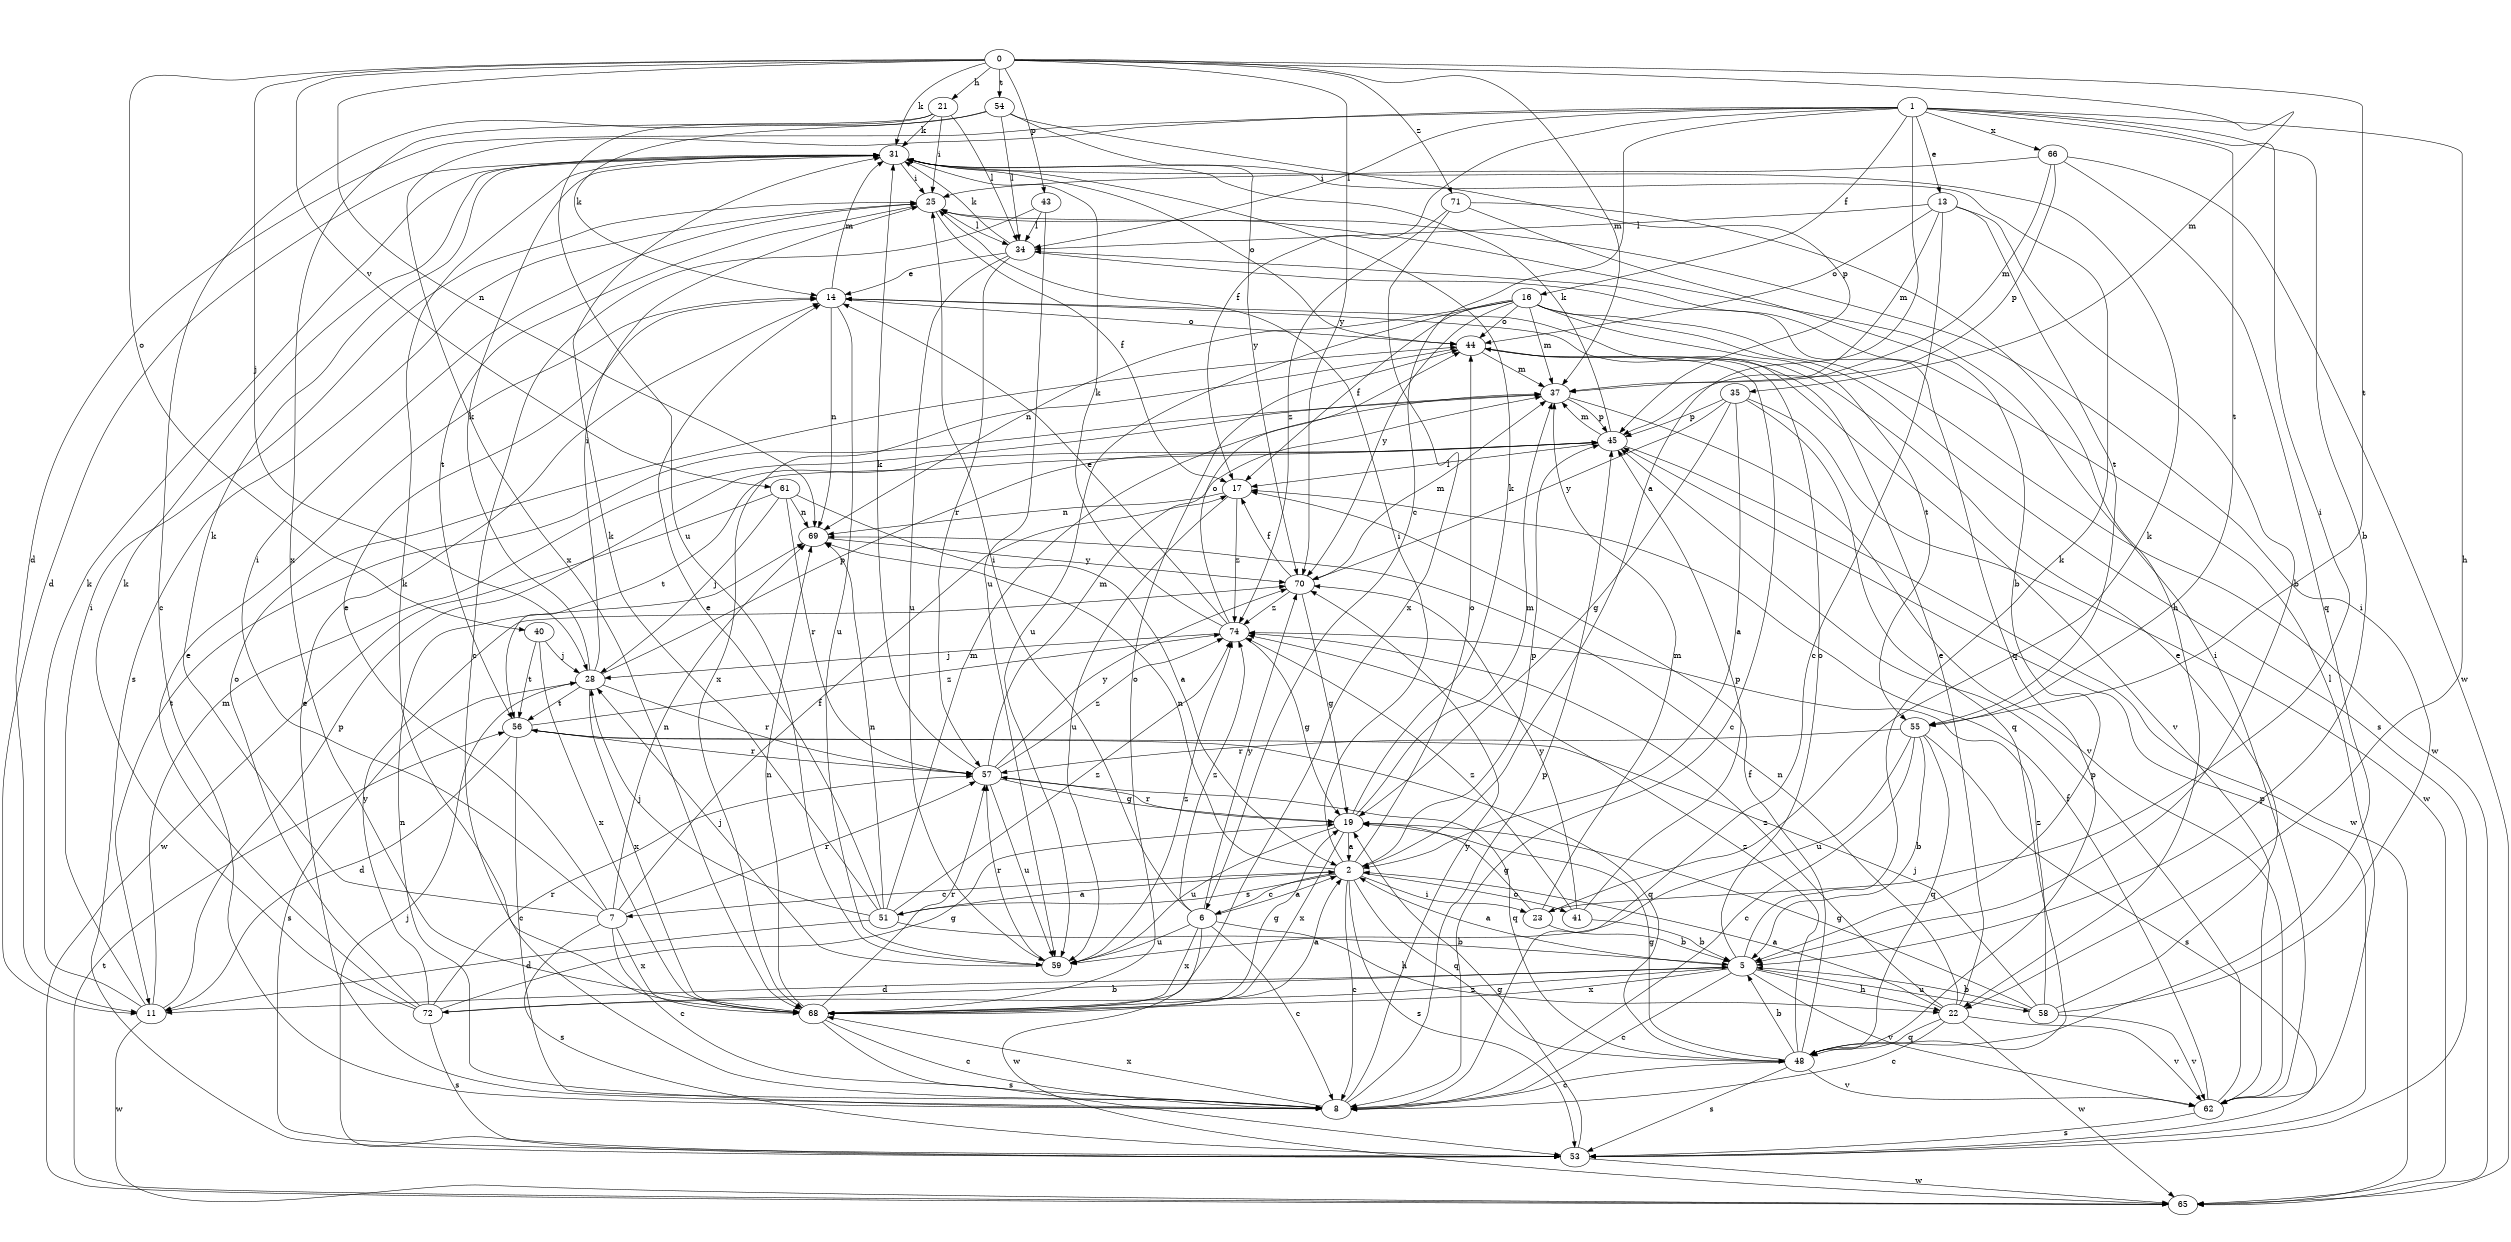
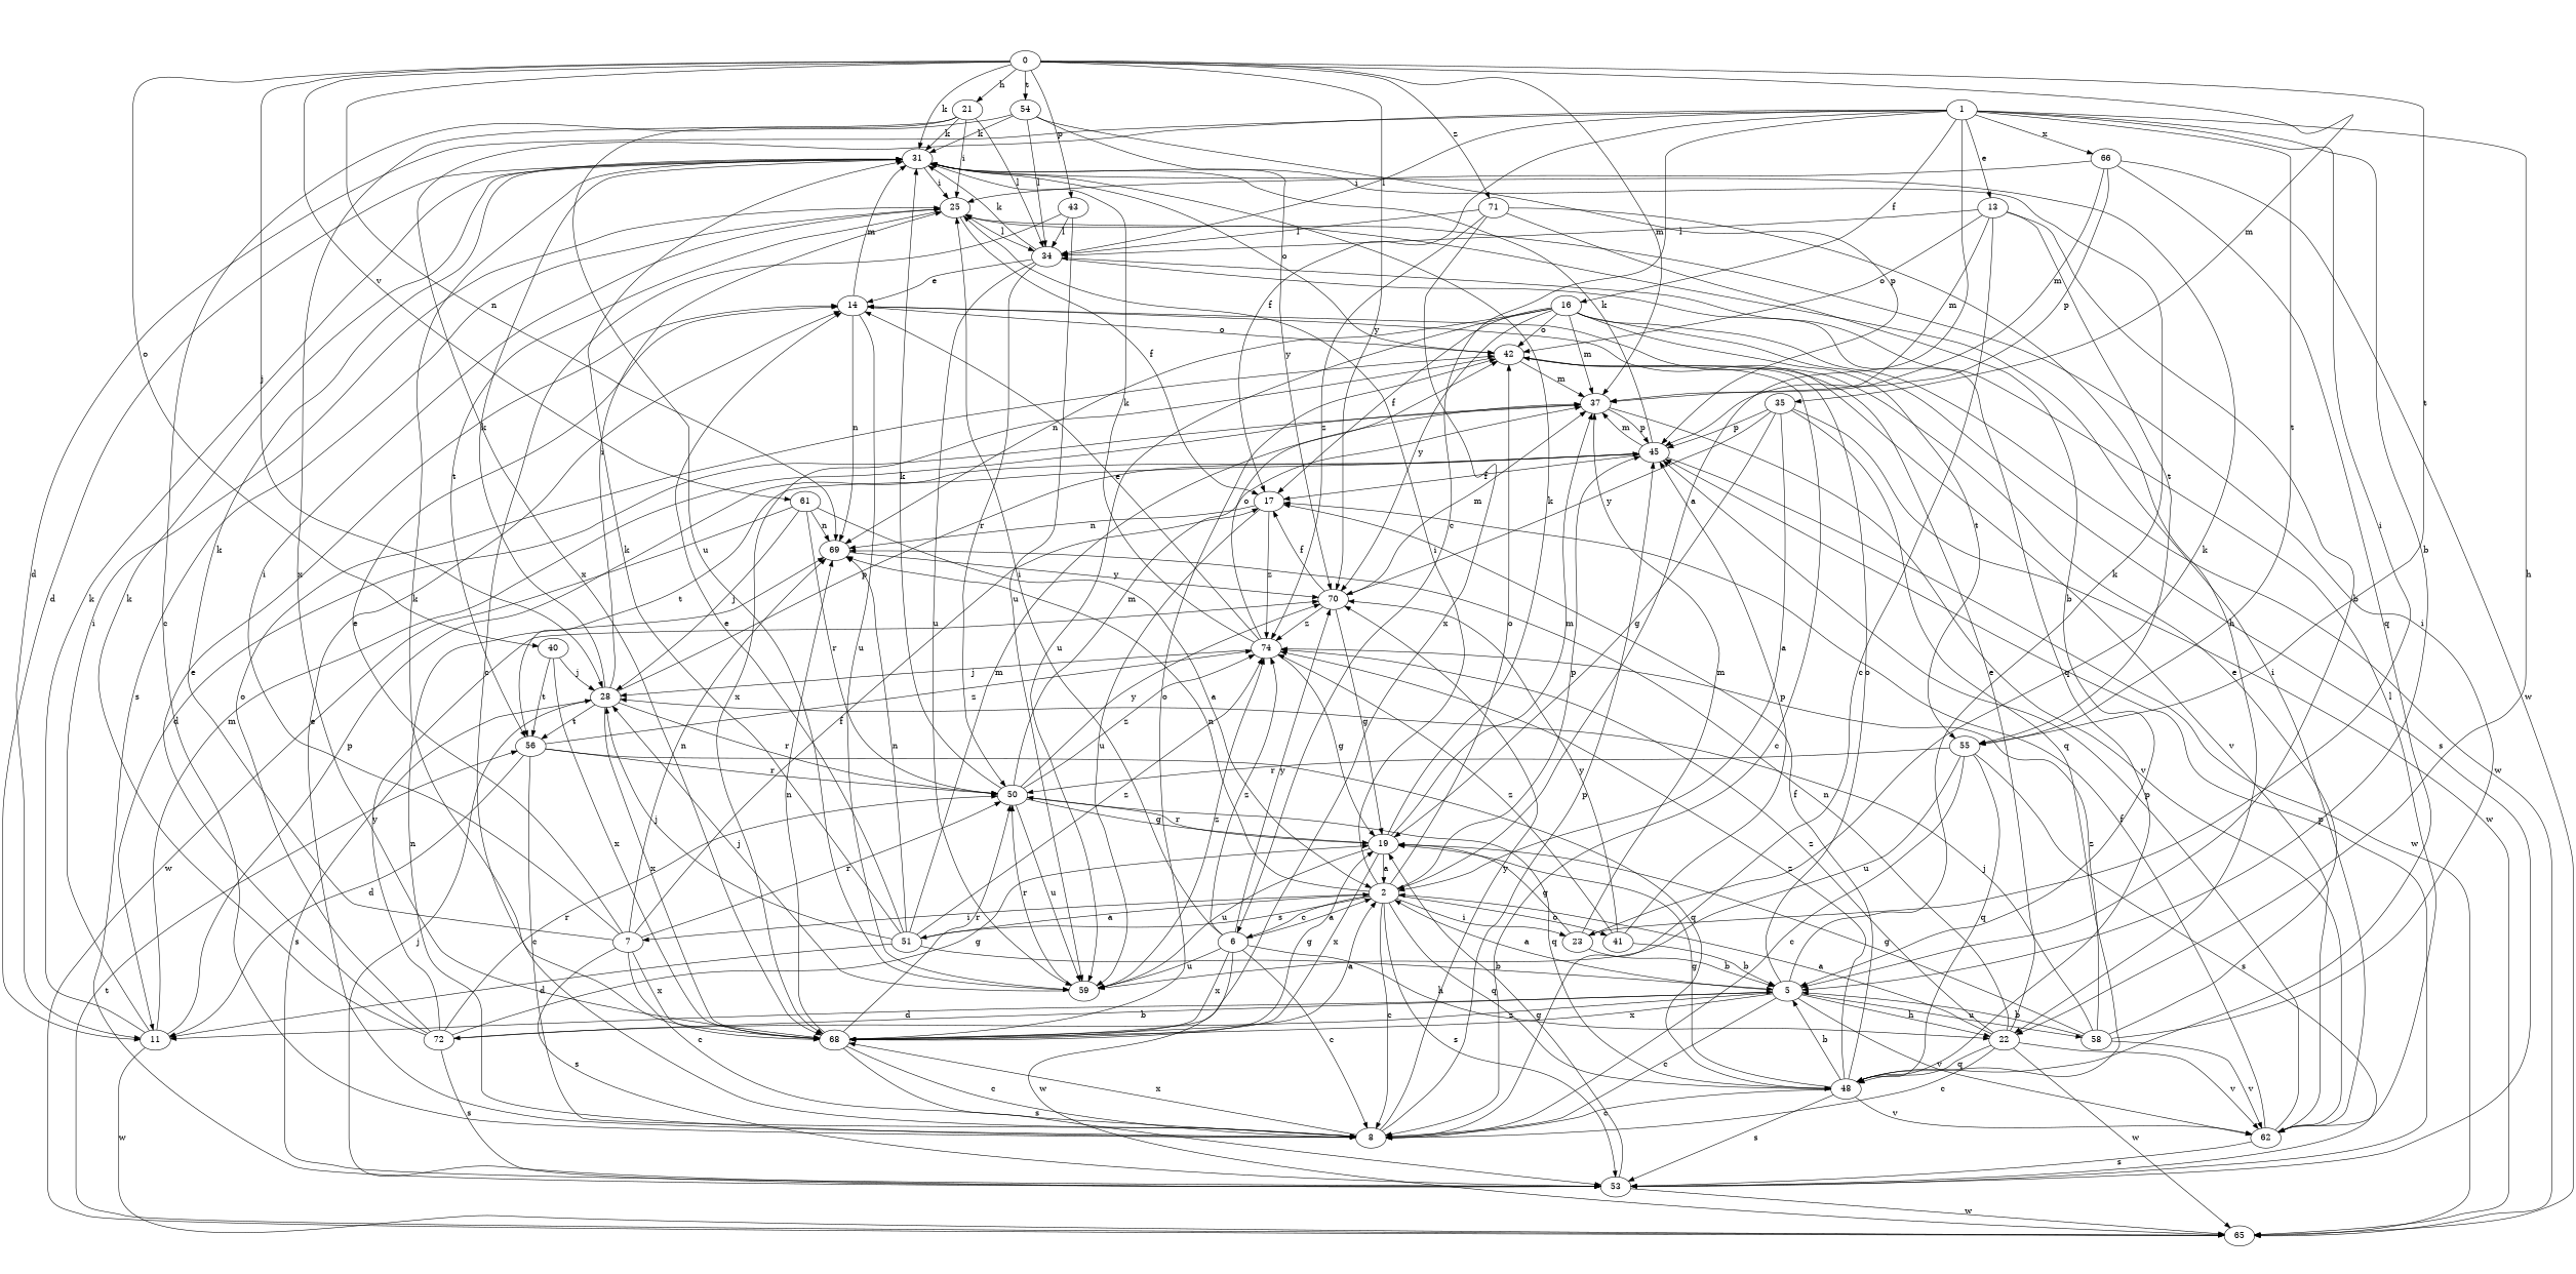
  strict digraph {
    0
    21
    28
    31
    35
    37
    n7 [label=69]
    40
    43
    54
    55
    61
    70
    71
    34
    68
    25
    59
    45
    53
-   50 [label=57]
+   50
    56
    11
-   42 [label=44]
+   42
    2
    48
    65
    19
    62
    8
    5
    17
    74
    22
    1
    6
    13
    16
    23
    66
    7
    41
    51
    58
    72
    14
    0 -> 21 [label=h]
    0 -> 28 [label=j]
    0 -> 31 [label=k]
    0 -> 35 [label=m]
    0 -> 37 [label=m]
    0 -> n7 [label=n]
    0 -> 40 [label=o]
    0 -> 43 [label=p]
    0 -> 54 [label=t]
    0 -> 55 [label=t]
    0 -> 61 [label=v]
    0 -> 70 [label=y]
    0 -> 71 [label=z]
    21 -> 31 [label=k]
    21 -> 34 [label=l]
    21 -> 68 [label=x]
    21 -> 25 [label=i]
    21 -> 59 [label=u]
    28 -> 31 [label=k]
    28 -> 68 [label=x]
    28 -> 25 [label=i]
    28 -> 45 [label=p]
    28 -> 53 [label=s]
    28 -> 50 [label=r]
    28 -> 56 [label=t]
    31 -> 25 [label=i]
    31 -> 11 [label=d]
    31 -> 42 [label=o]
    35 -> 70 [label=y]
    35 -> 45 [label=p]
    35 -> 2 [label=a]
    35 -> 48 [label=q]
    35 -> 65 [label=w]
    35 -> 19 [label=g]
    37 -> 45 [label=p]
-   37 -> 11 [label=t]
+   37 -> 11 [label=d]
    37 -> 62 [label=v]
    n7 -> 70 [label=y]
    40 -> 28 [label=j]
    40 -> 68 [label=x]
    40 -> 56 [label=t]
    43 -> 34 [label=l]
    43 -> 59 [label=u]
    43 -> 8 [label=c]
-   54 -> 14 [label=k]
+   54 -> 31 [label=k]
    54 -> 70 [label=y]
    54 -> 34 [label=l]
    54 -> 45 [label=p]
    54 -> 8 [label=c]
    55 -> 59 [label=u]
    55 -> 53 [label=s]
    55 -> 50 [label=r]
    55 -> 48 [label=q]
    55 -> 8 [label=c]
-   55 -> 5 [label=b]
    61 -> 28 [label=j]
    61 -> n7 [label=n]
    61 -> 50 [label=r]
    61 -> 2 [label=a]
    61 -> 65 [label=w]
    70 -> 37 [label=m]
    70 -> 19 [label=g]
    70 -> 17 [label=f]
    70 -> 74 [label=z]
+   71 -> 34 [label=l]
    71 -> 68 [label=x]
    71 -> 5 [label=b]
    71 -> 74 [label=z]
    71 -> 22 [label=h]
    34 -> 31 [label=k]
    34 -> 59 [label=u]
    34 -> 50 [label=r]
    34 -> 48 [label=q]
    34 -> 14 [label=e]
    68 -> 31 [label=k]
    68 -> n7 [label=n]
    68 -> 53 [label=s]
    68 -> 50 [label=r]
    68 -> 42 [label=o]
    68 -> 2 [label=a]
    68 -> 19 [label=g]
    68 -> 8 [label=c]
    25 -> 34 [label=l]
    25 -> 53 [label=s]
    25 -> 56 [label=t]
    25 -> 17 [label=f]
    59 -> 28 [label=j]
    59 -> 50 [label=r]
    59 -> 74 [label=z]
    45 -> 31 [label=k]
    45 -> 37 [label=m]
    45 -> 56 [label=t]
    45 -> 65 [label=w]
-   45 -> 17 [label=l]
+   45 -> 17 [label=f]
    53 -> 28 [label=j]
    53 -> 45 [label=p]
    53 -> 65 [label=w]
    53 -> 19 [label=g]
    50 -> 31 [label=k]
    50 -> 37 [label=m]
    50 -> 70 [label=y]
    50 -> 59 [label=u]
    50 -> 48 [label=q]
    50 -> 19 [label=g]
    50 -> 74 [label=z]
    56 -> 50 [label=r]
    56 -> 11 [label=d]
    56 -> 48 [label=q]
    56 -> 8 [label=c]
    56 -> 74 [label=z]
    11 -> 31 [label=k]
    11 -> 37 [label=m]
    11 -> 25 [label=i]
    11 -> 45 [label=p]
    11 -> 65 [label=w]
    42 -> 37 [label=m]
    42 -> 68 [label=x]
    42 -> 62 [label=v]
    42 -> 8 [label=c]
    2 -> n7 [label=n]
    2 -> 25 [label=i]
    2 -> 45 [label=p]
    2 -> 53 [label=s]
    2 -> 42 [label=o]
    2 -> 48 [label=q]
    2 -> 8 [label=c]
    2 -> 6 [label=c]
    2 -> 23 [label=i]
-   2 -> 7 [label=c]
+   2 -> 7 [label=i]
    2 -> 41 [label=o]
    2 -> 51 [label=s]
    48 -> 53 [label=s]
    48 -> 19 [label=g]
    48 -> 62 [label=v]
    48 -> 8 [label=c]
    48 -> 5 [label=b]
    48 -> 17 [label=f]
    48 -> 74 [label=z]
    65 -> 56 [label=t]
    19 -> 31 [label=k]
    19 -> 37 [label=m]
    19 -> 68 [label=x]
    19 -> 59 [label=u]
    19 -> 50 [label=r]
    19 -> 2 [label=a]
    62 -> 34 [label=l]
    62 -> 25 [label=i]
    62 -> 45 [label=p]
    62 -> 53 [label=s]
    62 -> 17 [label=f]
    8 -> n7 [label=n]
    8 -> 70 [label=y]
    8 -> 68 [label=x]
    8 -> 45 [label=p]
    8 -> 14 [label=e]
    5 -> 31 [label=k]
    5 -> 68 [label=x]
    5 -> 11 [label=d]
    5 -> 42 [label=o]
    5 -> 2 [label=a]
    5 -> 62 [label=v]
    5 -> 8 [label=c]
    5 -> 22 [label=h]
    5 -> 58 [label=u]
    5 -> 72 [label=z]
    17 -> n7 [label=n]
    17 -> 59 [label=u]
    17 -> 74 [label=z]
    74 -> 28 [label=j]
    74 -> 31 [label=k]
    74 -> 42 [label=o]
    74 -> 19 [label=g]
    74 -> 14 [label=e]
    22 -> n7 [label=n]
    22 -> 2 [label=a]
    22 -> 48 [label=q]
    22 -> 65 [label=w]
    22 -> 62 [label=v]
    22 -> 8 [label=c]
    22 -> 74 [label=z]
    22 -> 14 [label=e]
    1 -> 55 [label=t]
    1 -> 34 [label=l]
    1 -> 68 [label=x]
    1 -> 11 [label=d]
    1 -> 2 [label=a]
    1 -> 5 [label=b]
    1 -> 17 [label=f]
    1 -> 22 [label=h]
    1 -> 6 [label=c]
    1 -> 13 [label=e]
    1 -> 16 [label=f]
    1 -> 23 [label=i]
    1 -> 66 [label=x]
    6 -> 70 [label=y]
    6 -> 68 [label=x]
    6 -> 25 [label=i]
    6 -> 59 [label=u]
    6 -> 2 [label=a]
    6 -> 65 [label=w]
    6 -> 8 [label=c]
    6 -> 74 [label=z]
    6 -> 22 [label=h]
    13 -> 37 [label=m]
    13 -> 55 [label=t]
    13 -> 34 [label=l]
    13 -> 42 [label=o]
    13 -> 8 [label=c]
    13 -> 5 [label=b]
    16 -> 37 [label=m]
    16 -> n7 [label=n]
    16 -> 55 [label=t]
    16 -> 70 [label=y]
    16 -> 59 [label=u]
    16 -> 53 [label=s]
    16 -> 42 [label=o]
    16 -> 65 [label=w]
    16 -> 17 [label=f]
    23 -> 31 [label=k]
    23 -> 37 [label=m]
    23 -> 19 [label=g]
    23 -> 5 [label=b]
    66 -> 37 [label=m]
    66 -> 25 [label=i]
    66 -> 45 [label=p]
    66 -> 48 [label=q]
    66 -> 65 [label=w]
    7 -> 31 [label=k]
    7 -> n7 [label=n]
    7 -> 68 [label=x]
    7 -> 25 [label=i]
    7 -> 53 [label=s]
    7 -> 50 [label=r]
    7 -> 8 [label=c]
    7 -> 17 [label=f]
    7 -> 14 [label=e]
    41 -> 70 [label=y]
    41 -> 45 [label=p]
    41 -> 5 [label=b]
    41 -> 74 [label=z]
    51 -> 28 [label=j]
    51 -> 31 [label=k]
    51 -> 37 [label=m]
    51 -> n7 [label=n]
    51 -> 11 [label=d]
    51 -> 2 [label=a]
    51 -> 5 [label=b]
    51 -> 74 [label=z]
    51 -> 14 [label=e]
-   58 -> 56 [label=j]
+   58 -> 28 [label=j]
    58 -> 25 [label=i]
    58 -> 19 [label=g]
    58 -> 62 [label=v]
    58 -> 5 [label=b]
    58 -> 74 [label=z]
    58 -> 14 [label=e]
    72 -> 31 [label=k]
    72 -> 70 [label=y]
    72 -> 53 [label=s]
    72 -> 50 [label=r]
    72 -> 42 [label=o]
    72 -> 19 [label=g]
    72 -> 5 [label=b]
    72 -> 14 [label=e]
    14 -> 31 [label=m]
    14 -> n7 [label=n]
    14 -> 59 [label=u]
    14 -> 42 [label=o]
  }
